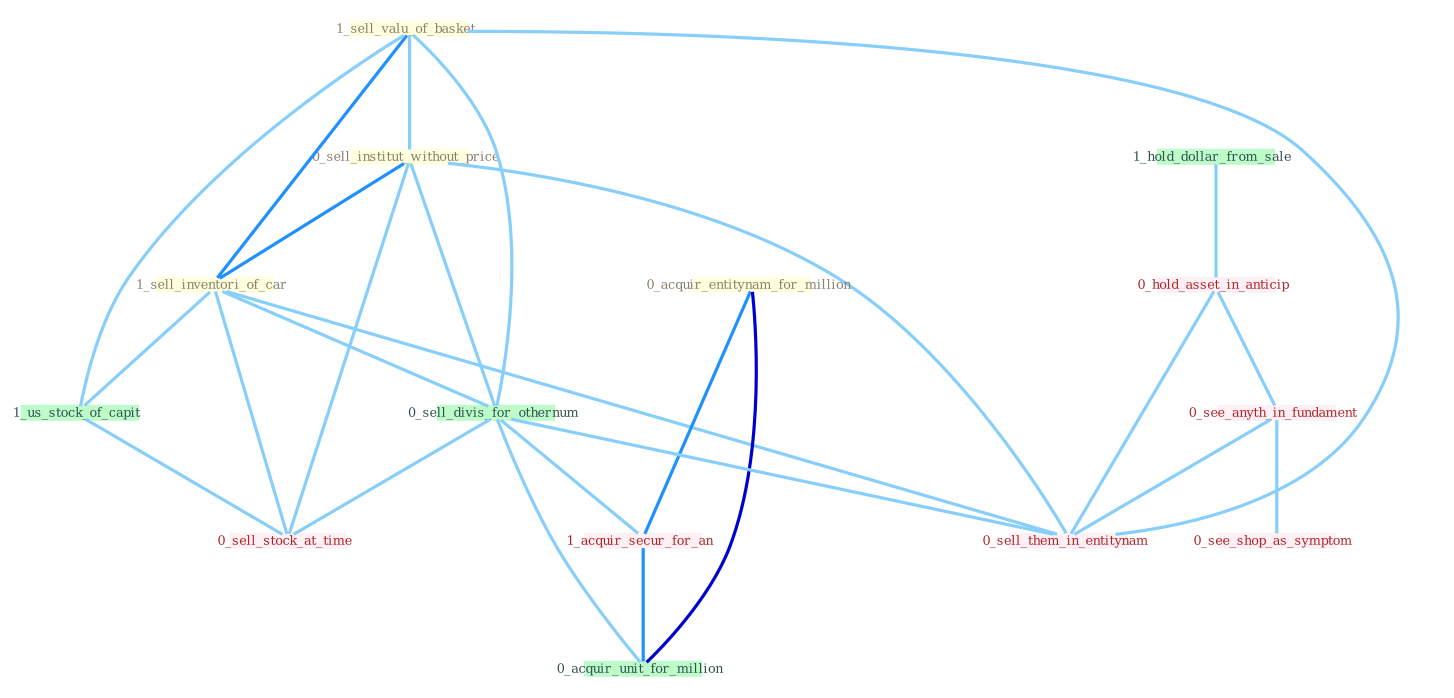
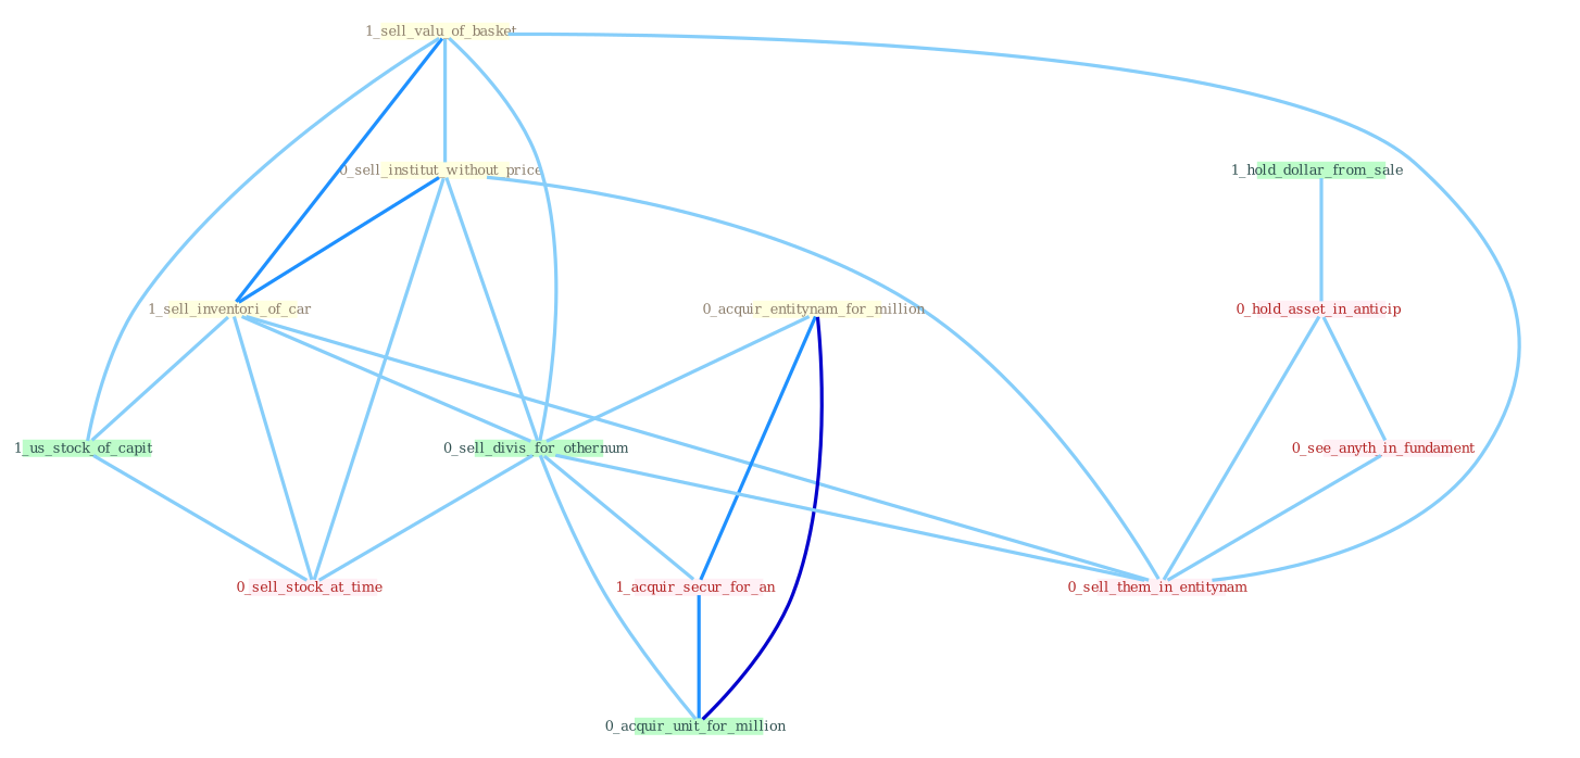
  graph {
    node [color="#fff0f5" fixedsize=true fontcolor="#b22222" fontsize=4 shape=polygon style=filled]
    edge [color="#87cefa" w=1]
    "1_sell_valu_of_basket " [color="#ffffe0" fontcolor="#8b7d6b" height=.06 width=.5]
    "0_sell_institut_without_price " [color="#ffffe0" fontcolor="#8b7d6b" height=.06 width=.5]
    "1_sell_inventori_of_car " [color="#ffffe0" fontcolor="#8b7d6b" height=.06 width=.5]
    "0_acquir_entitynam_for_million " [color="#ffffe0" fontcolor="#8b7d6b" height=.06 width=.5]
    "1_acquir_secur_for_an " [height=.06 width=.5]
    "0_hold_asset_in_anticip " [height=.06 width=.5]
    "0_sell_stock_at_time " [height=.06 width=.5]
    "0_see_anyth_in_fundament " [height=.06 width=.5]
-   "0_see_shop_as_symptom " [height=.06 width=.5]
    "0_sell_them_in_entitynam " [height=.06 width=.5]
    "0_sell_divis_for_othernum " [color="#BDFCC9" fontcolor="#2f4f4f" height=.06 width=.5]
    "1_us_stock_of_capit " [color="#BDFCC9" fontcolor="#2f4f4f" height=.06 width=.5]
    "0_acquir_unit_for_million " [color="#BDFCC9" fontcolor="#2f4f4f" height=.06 width=.5]
    "1_hold_dollar_from_sale " [color="#BDFCC9" fontcolor="#2f4f4f" height=.06 width=.5]
    subgraph sub_1 {
      "1_sell_valu_of_basket "
      "0_sell_institut_without_price "
      "1_sell_inventori_of_car "
      "0_acquir_entitynam_for_million "
    }
    subgraph sub_2 {
      "1_acquir_secur_for_an "
      "0_hold_asset_in_anticip "
      "0_sell_stock_at_time "
      "0_see_anyth_in_fundament "
-     "0_see_shop_as_symptom "
      "0_sell_them_in_entitynam "
    }
    "1_sell_valu_of_basket " -- "0_sell_institut_without_price "
    "1_sell_valu_of_basket " -- "1_sell_inventori_of_car " [color="#1e90ff" w=2]
    "1_sell_valu_of_basket " -- "0_sell_them_in_entitynam "
    "1_sell_valu_of_basket " -- "0_sell_divis_for_othernum "
    "1_sell_valu_of_basket " -- "1_us_stock_of_capit "
    "0_sell_institut_without_price " -- "1_sell_inventori_of_car " [color="#1e90ff"]
    "0_sell_institut_without_price " -- "0_sell_stock_at_time "
    "0_sell_institut_without_price " -- "0_sell_them_in_entitynam "
    "0_sell_institut_without_price " -- "0_sell_divis_for_othernum "
    "1_sell_inventori_of_car " -- "0_sell_stock_at_time "
    "1_sell_inventori_of_car " -- "0_sell_them_in_entitynam "
    "1_sell_inventori_of_car " -- "0_sell_divis_for_othernum "
    "1_sell_inventori_of_car " -- "1_us_stock_of_capit "
    "0_acquir_entitynam_for_million " -- "1_acquir_secur_for_an " [color="#1e90ff" w=2]
+   "0_acquir_entitynam_for_million " -- "0_sell_divis_for_othernum "
    "0_acquir_entitynam_for_million " -- "0_acquir_unit_for_million " [color="#0000cd" w=3]
    "1_acquir_secur_for_an " -- "0_acquir_unit_for_million " [color="#1e90ff" w=2]
    "0_hold_asset_in_anticip " -- "0_see_anyth_in_fundament "
    "0_hold_asset_in_anticip " -- "0_sell_them_in_entitynam "
-   "0_see_anyth_in_fundament " -- "0_see_shop_as_symptom "
    "0_see_anyth_in_fundament " -- "0_sell_them_in_entitynam "
    "0_sell_divis_for_othernum " -- "1_acquir_secur_for_an "
    "0_sell_divis_for_othernum " -- "0_sell_stock_at_time "
    "0_sell_divis_for_othernum " -- "0_sell_them_in_entitynam "
    "0_sell_divis_for_othernum " -- "0_acquir_unit_for_million "
    "1_us_stock_of_capit " -- "0_sell_stock_at_time "
    "1_hold_dollar_from_sale " -- "0_hold_asset_in_anticip "
  }
